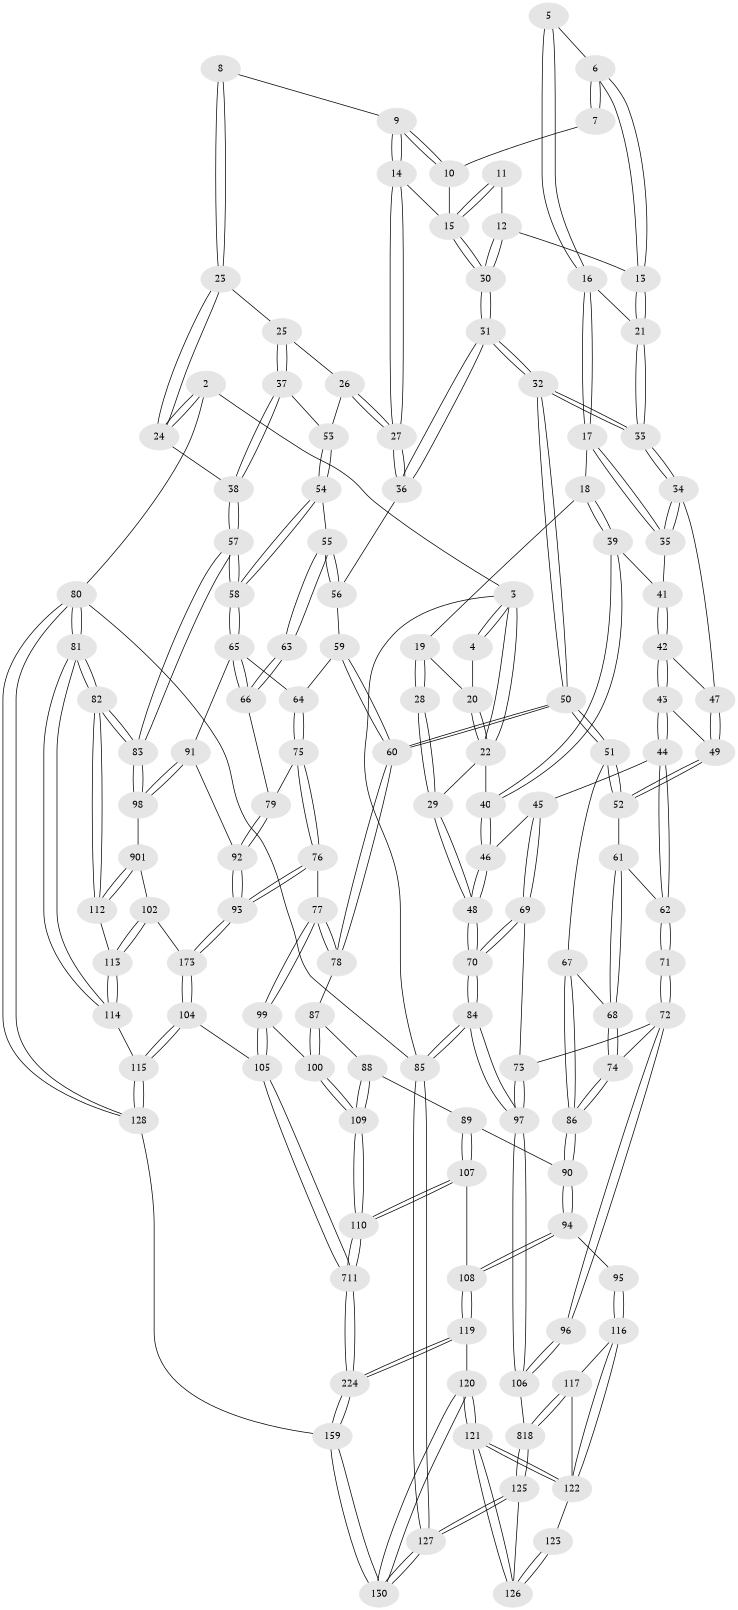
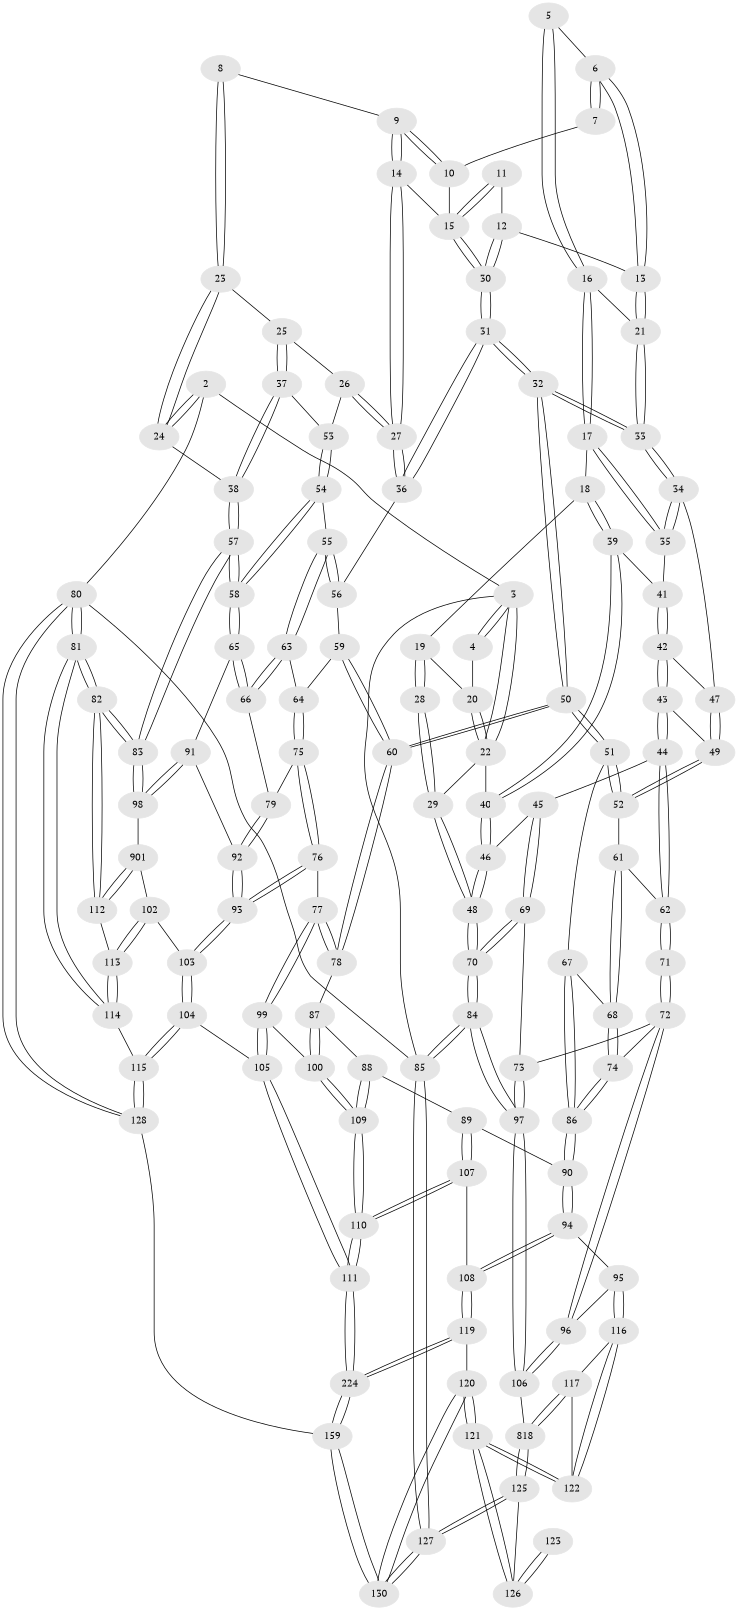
  graph {
    fontname="PT Serif"
    node [color=gray90 fontname="PT Serif" style=filled]
    edge [fontname="PT Serif"]
    2
    3
    24
    80
    8
    9
    23
    4
    22
    85
    38
    81
    128
    20
    29
    40
    127
    5
    6
    16
    7
    13
    21
    17
    10
    15
    14
    25
    27
    11
    12
    30
    31
    33
    36
    18
    35
    19
    39
    41
    28
    34
    48
    26
    37
    57
    53
    54
    56
    46
    70
    32
    50
    51
    60
    47
    49
    42
    59
    58
    83
    43
    44
    45
    62
    52
    69
    71
    73
    84
    61
    67
    78
    68
    86
    55
    63
    65
    64
    66
    98
    91
    75
    87
    74
    72
    79
    76
    92
    90
    97
    96
    106
    77
    93
    99
-   103 [label=173]
+   103
    100
    105
    88
    82
    114
    n103 [label=159]
    112
    115
    113
    n107 [label=901]
    130
    94
    89
    109
    107
    110
    108
    95
    104
    116
    119
    117
    122
    n121 [label=818]
    102
-   111 [label=711]
+   111
    n124 [label=224]
    125
    120
    123
    126
    121
    2 -- 3
    2 -- 24
    2 -- 24
    2 -- 80
    3 -- 4
    3 -- 4
    3 -- 22
    3 -- 22
    3 -- 85
    24 -- 38
    80 -- 85
    80 -- 81
    80 -- 81
    80 -- 128
    80 -- 128
    8 -- 9
    8 -- 23
    8 -- 23
    9 -- 10
    9 -- 10
    9 -- 14
    9 -- 14
    23 -- 24
    23 -- 24
    23 -- 25
    4 -- 20
    22 -- 29
    22 -- 40
    85 -- 127
    85 -- 127
    38 -- 57
    38 -- 57
    81 -- 82
    81 -- 82
    81 -- 114
    81 -- 114
    128 -- n103
    20 -- 22
    20 -- 22
    29 -- 48
    29 -- 48
    40 -- 46
    40 -- 46
    127 -- 130
    127 -- 130
    5 -- 6
    5 -- 16
    5 -- 16
    6 -- 7
    6 -- 7
    6 -- 13
    6 -- 13
    16 -- 21
    16 -- 17
    16 -- 17
    7 -- 10
    13 -- 21
    13 -- 21
    21 -- 33
    21 -- 33
    17 -- 18
    17 -- 35
    17 -- 35
    10 -- 15
    15 -- 30
    15 -- 30
    14 -- 15
    14 -- 27
    14 -- 27
    25 -- 26
    25 -- 37
    25 -- 37
    27 -- 36
    27 -- 36
    11 -- 15
    11 -- 15
    11 -- 12
    12 -- 13
    12 -- 30
    12 -- 30
    30 -- 31
    30 -- 31
    31 -- 36
    31 -- 36
    31 -- 32
    31 -- 32
    33 -- 34
    33 -- 34
    36 -- 56
    18 -- 19
    18 -- 39
    18 -- 39
    35 -- 41
    19 -- 20
    19 -- 28
    19 -- 28
    39 -- 40
    39 -- 40
    39 -- 41
    41 -- 42
    41 -- 42
    28 -- 29
    28 -- 29
    34 -- 35
    34 -- 35
    34 -- 47
    48 -- 70
    48 -- 70
    26 -- 27
    26 -- 27
    26 -- 53
    37 -- 38
    37 -- 38
    37 -- 53
    57 -- 58
    57 -- 58
    57 -- 83
    57 -- 83
    53 -- 54
    53 -- 54
    54 -- 58
    54 -- 58
    54 -- 55
    56 -- 59
    46 -- 48
    46 -- 48
    70 -- 84
    70 -- 84
    32 -- 33
    32 -- 33
    32 -- 50
    32 -- 50
    50 -- 51
    50 -- 51
    50 -- 60
    50 -- 60
    51 -- 52
    51 -- 52
    51 -- 67
    60 -- 78
    60 -- 78
    47 -- 49
    47 -- 49
    49 -- 52
    49 -- 52
    42 -- 47
    42 -- 43
    42 -- 43
    59 -- 60
    59 -- 60
    59 -- 64
    58 -- 65
    58 -- 65
    83 -- 98
    83 -- 98
    43 -- 49
    43 -- 44
    43 -- 44
    44 -- 45
    44 -- 62
    44 -- 62
    45 -- 46
    45 -- 69
    45 -- 69
    62 -- 71
    62 -- 71
    52 -- 61
    69 -- 70
    69 -- 70
    69 -- 73
    71 -- 72
    71 -- 72
    73 -- 97
    73 -- 97
    84 -- 85
    84 -- 85
    84 -- 97
    84 -- 97
    61 -- 62
    61 -- 68
    61 -- 68
    67 -- 68
    67 -- 86
    67 -- 86
    78 -- 87
    68 -- 74
    68 -- 74
    86 -- 90
    86 -- 90
    55 -- 56
    55 -- 56
    55 -- 63
    55 -- 63
-   65 -- 64
+   63 -- 64
    63 -- 66
    63 -- 66
    65 -- 66
    65 -- 66
    65 -- 91
    64 -- 75
    64 -- 75
    66 -- 79
    98 -- n107
    91 -- 98
    91 -- 98
    91 -- 92
    75 -- 79
    75 -- 76
    75 -- 76
    87 -- 100
    87 -- 100
    87 -- 88
    74 -- 86
    74 -- 86
    72 -- 73
    72 -- 74
    72 -- 96
    72 -- 96
    79 -- 92
    79 -- 92
    76 -- 77
    76 -- 93
    76 -- 93
    92 -- 93
    92 -- 93
    90 -- 94
    90 -- 94
    97 -- 106
    97 -- 106
    96 -- 106
    96 -- 106
    106 -- n121
    77 -- 78
    77 -- 78
    77 -- 99
    77 -- 99
    93 -- 103
    93 -- 103
    99 -- 100
    99 -- 105
    99 -- 105
    103 -- 104
    103 -- 104
    100 -- 109
    100 -- 109
    105 -- 111
    105 -- 111
    88 -- 89
    88 -- 109
    88 -- 109
    82 -- 83
    82 -- 83
    82 -- 112
    82 -- 112
    114 -- 115
    n103 -- 130
    n103 -- 130
    112 -- 113
    115 -- 128
    115 -- 128
    113 -- 114
    113 -- 114
    n107 -- 112
    n107 -- 112
    n107 -- 102
    94 -- 108
    94 -- 108
    94 -- 95
    89 -- 90
    89 -- 107
    89 -- 107
    109 -- 110
    109 -- 110
    107 -- 110
    107 -- 110
    107 -- 108
    110 -- 111
    110 -- 111
    108 -- 119
    108 -- 119
+   95 -- 96
    95 -- 116
    95 -- 116
    104 -- 105
    104 -- 115
    104 -- 115
    116 -- 117
    116 -- 122
    116 -- 122
    119 -- n124
    119 -- n124
    119 -- 120
    117 -- 122
    117 -- n121
    117 -- n121
-   122 -- 123
    n121 -- 125
    n121 -- 125
    102 -- 103
    102 -- 113
    102 -- 113
    111 -- n124
    111 -- n124
    n124 -- n103
    n124 -- n103
    125 -- 127
    125 -- 127
    125 -- 126
    120 -- 130
    120 -- 130
    120 -- 121
    120 -- 121
    123 -- 126
    123 -- 126
    121 -- 122
    121 -- 122
    121 -- 126
    121 -- 126
  }
